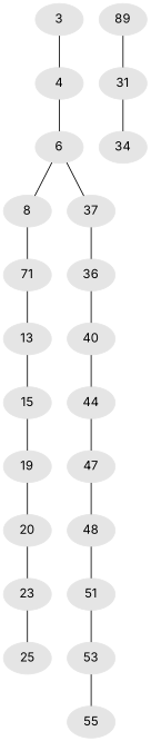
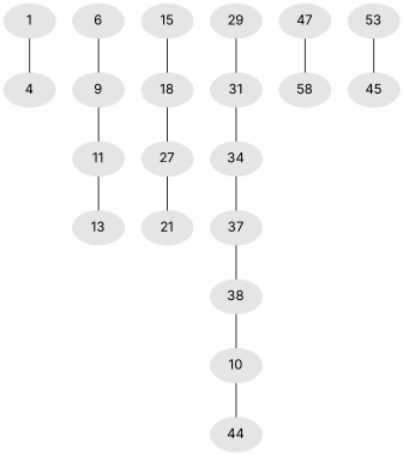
  graph {
    fontname=Inter
    node [color=gray90 fontname=Inter style=filled]
    edge [fontname=Inter]
-   1 [super="+2+61" label=3]
+   1 [super="+2+61"]
    4 [super="+5"]
    6 [super="+7"]
-   9 [super="+10" label=8]
-   11 [super="+12" label=71]
+   9 [super="+10"]
+   11 [super="+12"]
    13 [super="+14"]
    15 [super="+16"]
-   18 [super="+19" label=19]
-   20 [super="+21"]
-   23 [super="+24"]
-   25 [super="+26"]
-   29 [super="+30" label=89]
+   18 [super="+19"]
+   20 [super="+21" label=27]
+   23 [super="+24" label=21]
+   29 [super="+30"]
    31 [super="+32"]
    34 [super="+35"]
    37
-   38 [super="+39" label=36]
-   40 [super="+41"]
+   38 [super="+39"]
+   40 [super="+41" label=10]
    44 [super="+45"]
    47
-   48 [super="+49"]
-   51 [super="+52"]
+   48 [super="+49" label=58]
    53 [super="+54"]
-   55 [super="+56"]
+   55 [super="+56" label=45]
    1 -- 4
-   4 -- 6
    6 -- 9
    9 -- 11
    11 -- 13
-   13 -- 15
    15 -- 18
    18 -- 20
    20 -- 23
-   23 -- 25
    29 -- 31
    31 -- 34
-   6 -- 37
+   34 -- 37
    37 -- 38
    38 -- 40
    40 -- 44
-   44 -- 47
    47 -- 48
-   48 -- 51
-   51 -- 53
    53 -- 55
  }
